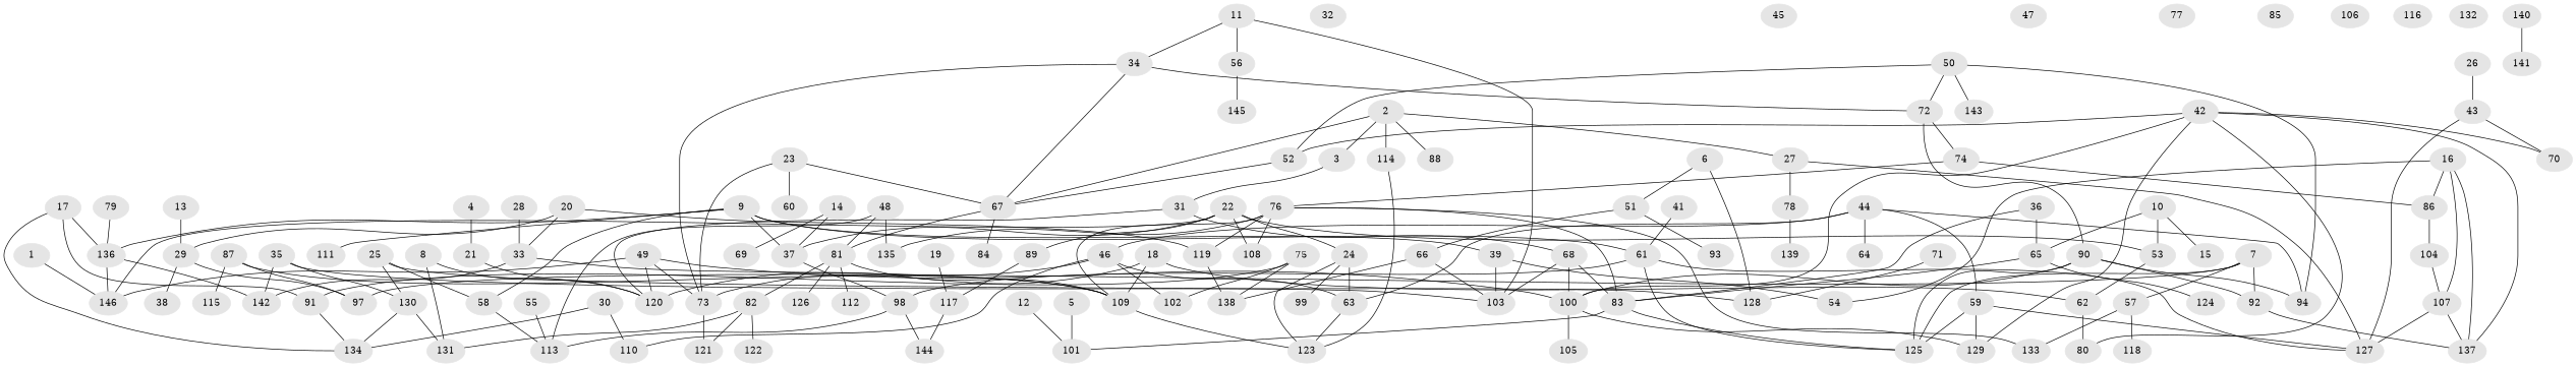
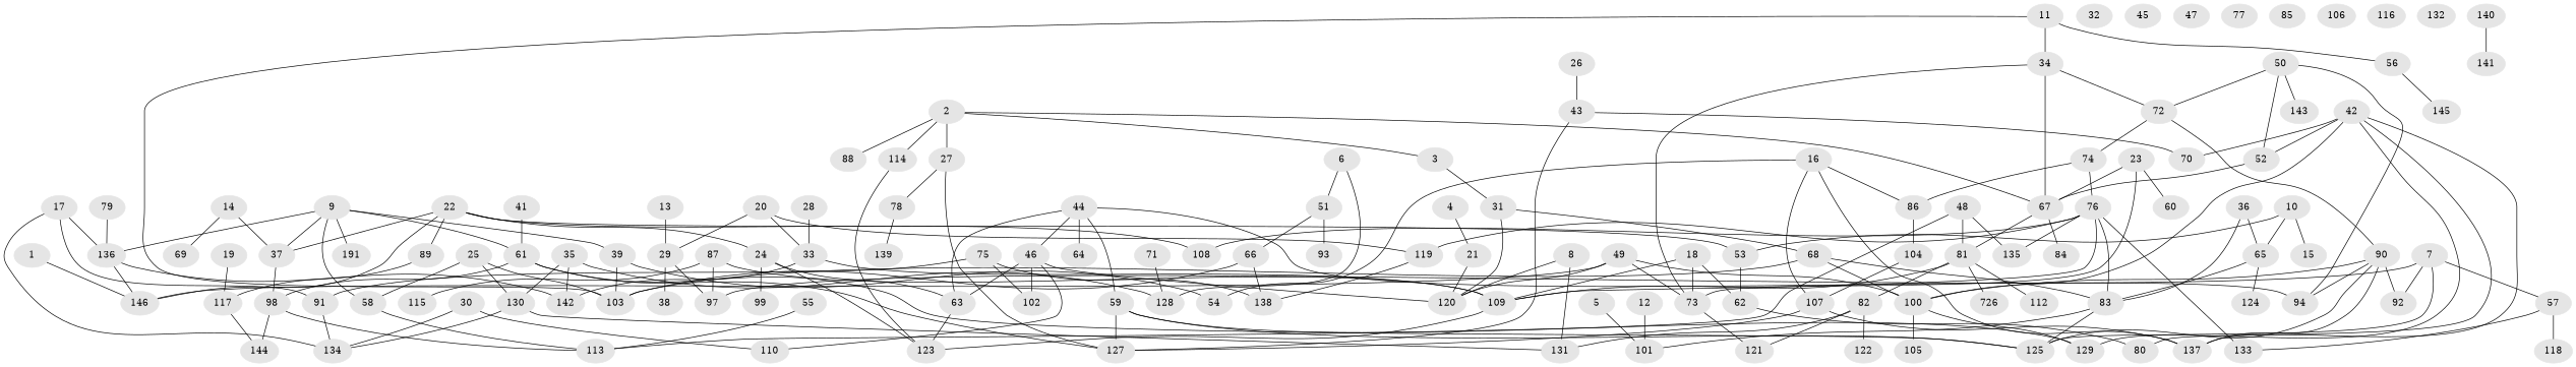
  graph {
    node [color=gray90 style=filled]
    1
    146
    2
    3
    27
    67
    88
    114
    31
    78
    127
    81
    84
    123
    120
    68
    4
    21
    5
    101
    6
    51
    128
    66
    93
    7
    57
    92
    97
    125
    118
    133
    8
    131
    9
    37
    39
    58
    61
-   111
+   111 [label=191]
    136
    98
    103
    54
    113
    142
    10
    15
    53
    65
    62
    83
    124
    11
    34
    56
    73
    72
    145
    12
    13
    29
    38
    14
    69
    16
    86
    107
    137
    104
    17
    91
    134
    18
    109
    80
    121
    19
    117
    144
    20
    33
    119
    138
    22
    24
    89
    108
    63
    99
    23
    60
    25
    130
    26
    43
    70
    139
    28
    30
    110
    100
    32
    74
    90
    35
    36
    41
    42
    52
    129
    105
    44
    46
    59
    64
    94
    102
    45
    47
    48
    135
    82
    112
-   126
+   126 [label=726]
    49
    50
    143
    55
    71
    76
    75
    77
    79
    122
    85
    87
    115
    106
    116
    132
    140
    141
    1 -- 146
    2 -- 3
    2 -- 27
    2 -- 67
    2 -- 88
    2 -- 114
    3 -- 31
    27 -- 78
    27 -- 127
    67 -- 81
    67 -- 84
    114 -- 123
    31 -- 120
    31 -- 68
    78 -- 139
    81 -- 109
    81 -- 82
    81 -- 112
    81 -- 126
    68 -- 103
    68 -- 83
    68 -- 100
    4 -- 21
    21 -- 120
    5 -- 101
    6 -- 51
    6 -- 128
    51 -- 66
    51 -- 93
    66 -- 103
    66 -- 138
    7 -- 57
    7 -- 92
    7 -- 97
    7 -- 125
    57 -- 118
    57 -- 133
    8 -- 120
    8 -- 131
    9 -- 37
    9 -- 39
    9 -- 58
    9 -- 61
    9 -- 111
    9 -- 136
    37 -- 98
    39 -- 103
    39 -- 54
    58 -- 113
    61 -- 127
    61 -- 125
    61 -- 98
    136 -- 146
    136 -- 142
    98 -- 113
    98 -- 144
    10 -- 15
    10 -- 53
    10 -- 65
    53 -- 62
    65 -- 83
    65 -- 124
    62 -- 80
    83 -- 101
    83 -- 125
    11 -- 103
    11 -- 34
    11 -- 56
    34 -- 67
    34 -- 73
    34 -- 72
    56 -- 145
    73 -- 121
    72 -- 74
    72 -- 90
    12 -- 101
    13 -- 29
    29 -- 97
    29 -- 38
    14 -- 37
    14 -- 69
    16 -- 54
    16 -- 86
    16 -- 107
    16 -- 137
    86 -- 104
    107 -- 127
    107 -- 137
    104 -- 107
    17 -- 136
    17 -- 91
    17 -- 134
    91 -- 134
    18 -- 62
    18 -- 73
    18 -- 109
    109 -- 123
    19 -- 117
    117 -- 144
    20 -- 29
    20 -- 33
    20 -- 119
    33 -- 142
    33 -- 109
    119 -- 138
    22 -- 146
    22 -- 37
    22 -- 53
    22 -- 24
    22 -- 89
    22 -- 108
    24 -- 123
    24 -- 63
    24 -- 99
    89 -- 117
    63 -- 123
    23 -- 67
    23 -- 73
    23 -- 60
    25 -- 58
    25 -- 103
    25 -- 130
    130 -- 131
    130 -- 134
    26 -- 43
    43 -- 127
    43 -- 70
    28 -- 33
    30 -- 134
    30 -- 110
    100 -- 129
    100 -- 105
    74 -- 86
    74 -- 76
    90 -- 92
    90 -- 125
-   92 -- 137
+   90 -- 137
    90 -- 100
    90 -- 94
    35 -- 128
    35 -- 142
    35 -- 130
    36 -- 65
    36 -- 83
    41 -- 61
    42 -- 137
    42 -- 80
    42 -- 70
    42 -- 100
    42 -- 52
    42 -- 129
    52 -- 67
    44 -- 63
    44 -- 46
    44 -- 59
    44 -- 64
    44 -- 94
    46 -- 120
    46 -- 63
    46 -- 110
    46 -- 102
    59 -- 127
    59 -- 125
    59 -- 129
    48 -- 81
    48 -- 113
    48 -- 135
    82 -- 131
    82 -- 121
    82 -- 122
    49 -- 146
    49 -- 120
    49 -- 73
    49 -- 100
    50 -- 72
    50 -- 52
    50 -- 94
    50 -- 143
    55 -- 113
    71 -- 128
    76 -- 133
    76 -- 83
    76 -- 109
    76 -- 119
    76 -- 108
    76 -- 135
    75 -- 91
    75 -- 138
    75 -- 102
    79 -- 136
    87 -- 97
    87 -- 109
    87 -- 115
    140 -- 141
  }
